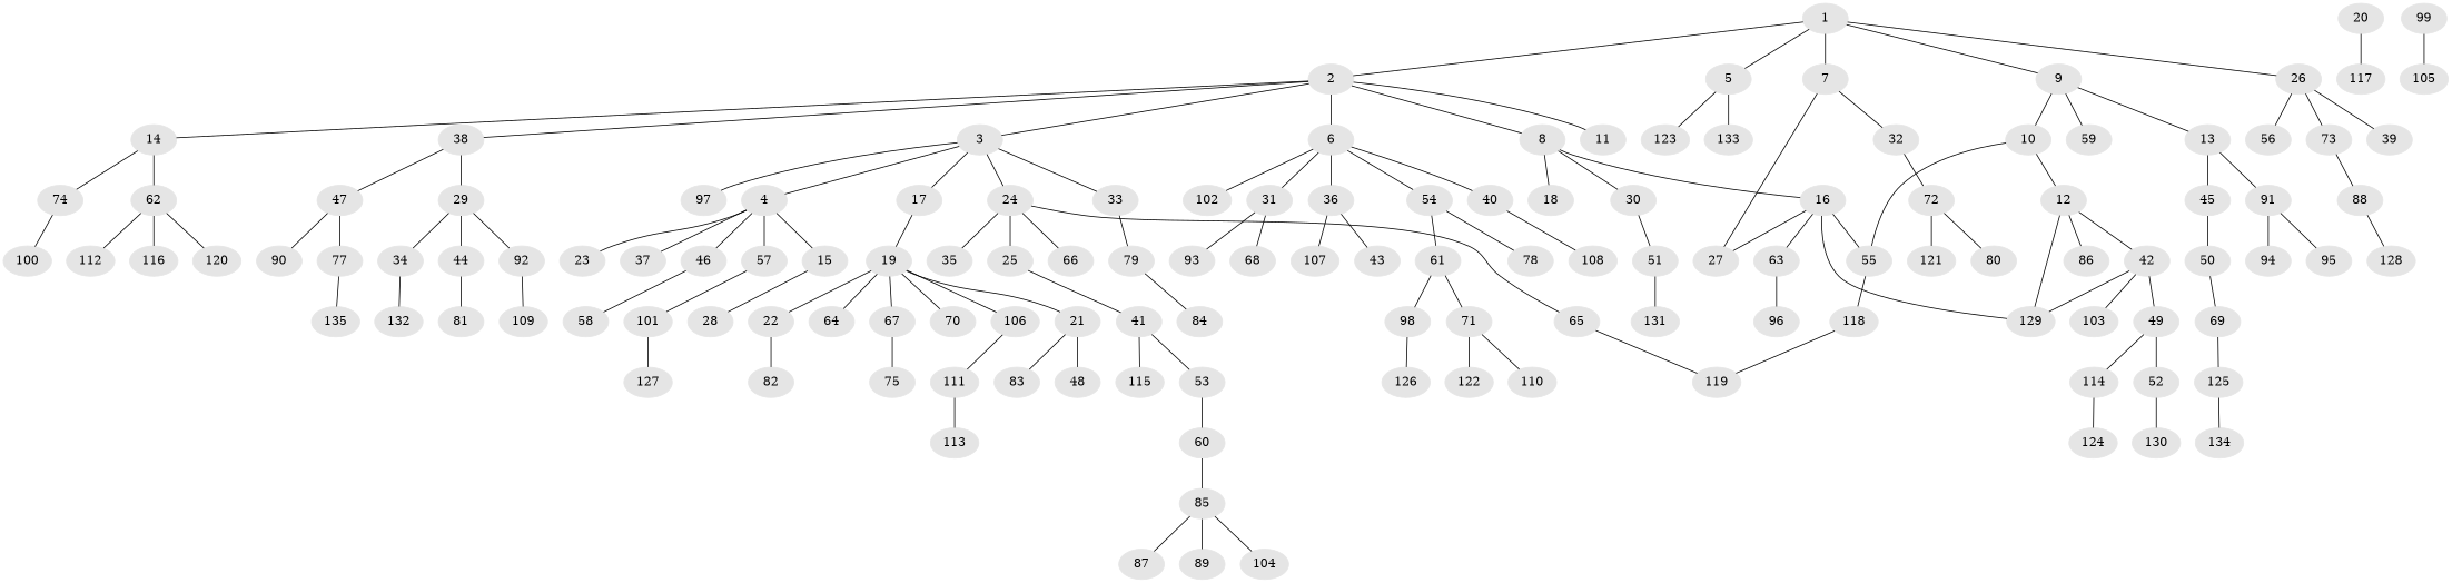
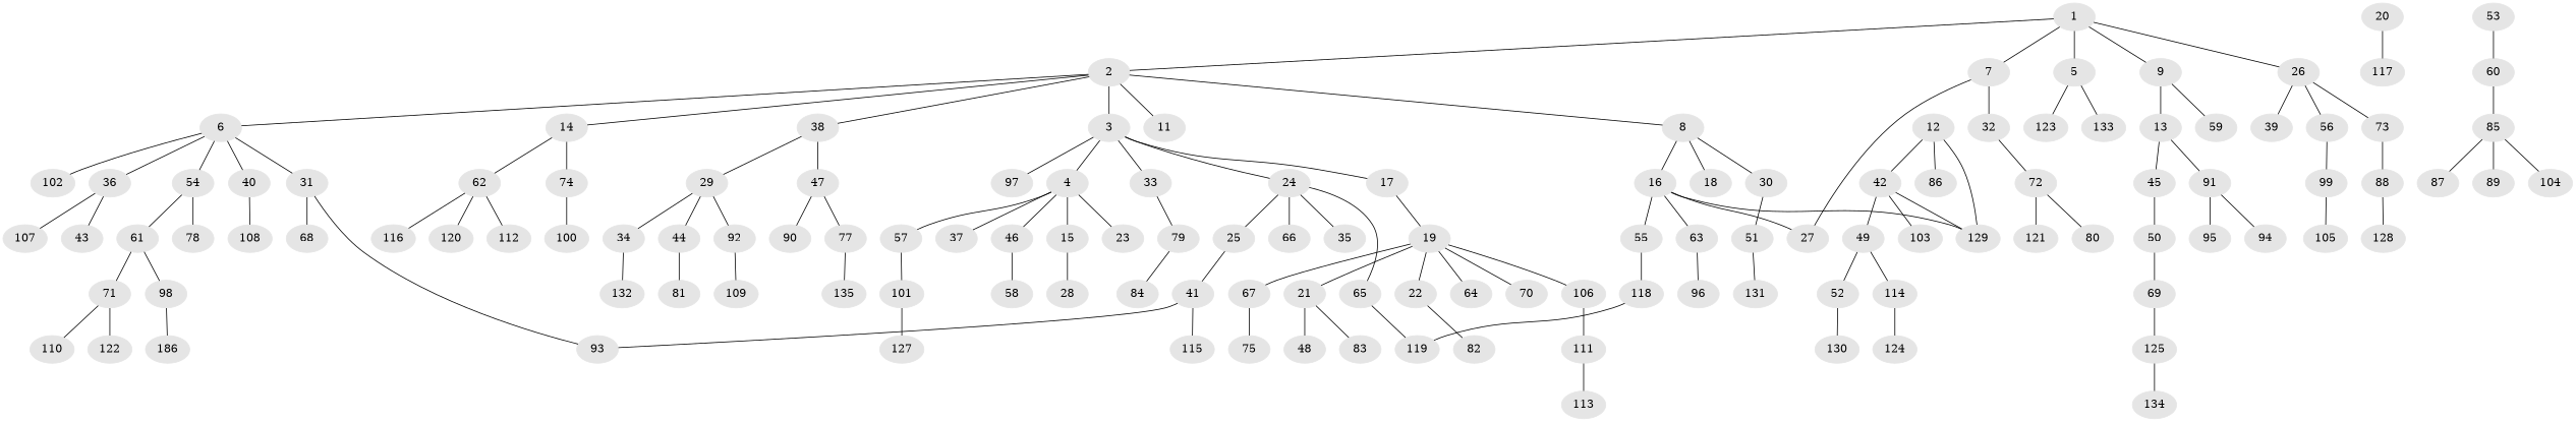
  graph {
    node [color=gray90 style=filled]
    1
    2
    5
    7
    9
    26
    3
    6
    8
    11
    14
    38
    123
    133
    27
    32
-   10
    13
    59
    39
    56
    73
    29
    34
    44
    92
    4
    17
    24
    33
    97
    31
    36
    40
    54
    102
    16
    18
    30
    62
    74
    47
    15
    23
    37
    46
    57
    19
    25
    35
    65
    66
    79
    28
    58
    101
    68
    93
    43
    107
    108
    61
    78
    72
    55
    129
    63
    51
    12
    45
    91
    42
    86
    118
    49
    103
    50
    94
    95
    112
    116
    120
    100
    20
    117
    96
    21
    22
    64
    67
    70
    106
    48
    83
    82
    75
    111
    41
    119
    53
    115
    99
    88
    132
    81
    109
    131
    80
    121
    84
    77
    90
    60
    52
    114
    69
    135
    130
    124
    125
    85
    71
    98
    105
    127
    87
    89
    104
    110
    122
-   126
+   126 [label=186]
    134
    128
    113
    1 -- 2
    1 -- 5
    1 -- 7
    1 -- 9
    1 -- 26
    2 -- 3
    2 -- 6
    2 -- 8
    2 -- 11
    2 -- 14
    2 -- 38
    5 -- 123
    5 -- 133
    7 -- 27
    7 -- 32
-   9 -- 10
    9 -- 13
    9 -- 59
    26 -- 39
    26 -- 56
    26 -- 73
    3 -- 4
    3 -- 17
    3 -- 24
    3 -- 33
    3 -- 97
    6 -- 31
    6 -- 36
    6 -- 40
    6 -- 54
    6 -- 102
    8 -- 16
    8 -- 18
    8 -- 30
    14 -- 62
    14 -- 74
    38 -- 29
    38 -- 47
    32 -- 72
-   10 -- 55
-   10 -- 12
    13 -- 45
    13 -- 91
+   56 -- 99
    73 -- 88
    29 -- 34
    29 -- 44
    29 -- 92
    34 -- 132
    44 -- 81
    92 -- 109
    4 -- 15
    4 -- 23
    4 -- 37
    4 -- 46
    4 -- 57
    17 -- 19
    24 -- 25
    24 -- 35
    24 -- 65
    24 -- 66
    33 -- 79
    31 -- 68
    31 -- 93
    36 -- 43
    36 -- 107
    40 -- 108
    54 -- 61
    54 -- 78
    16 -- 27
    16 -- 55
    16 -- 129
    16 -- 63
    30 -- 51
    62 -- 112
    62 -- 116
    62 -- 120
    74 -- 100
    47 -- 77
    47 -- 90
    15 -- 28
    46 -- 58
    57 -- 101
    19 -- 21
    19 -- 22
    19 -- 64
    19 -- 67
    19 -- 70
    19 -- 106
    25 -- 41
    65 -- 119
    79 -- 84
    101 -- 127
    61 -- 71
    61 -- 98
    72 -- 80
    72 -- 121
    55 -- 118
    63 -- 96
    51 -- 131
    12 -- 129
    12 -- 42
    12 -- 86
    45 -- 50
    91 -- 94
    91 -- 95
    42 -- 129
    42 -- 49
    42 -- 103
    118 -- 119
    49 -- 52
    49 -- 114
    50 -- 69
    20 -- 117
    21 -- 48
    21 -- 83
    22 -- 82
    67 -- 75
    106 -- 111
    111 -- 113
-   41 -- 53
+   41 -- 93
    41 -- 115
    53 -- 60
    99 -- 105
    88 -- 128
    77 -- 135
    60 -- 85
    52 -- 130
    114 -- 124
    69 -- 125
    125 -- 134
    85 -- 87
    85 -- 89
    85 -- 104
    71 -- 110
    71 -- 122
    98 -- 126
  }
